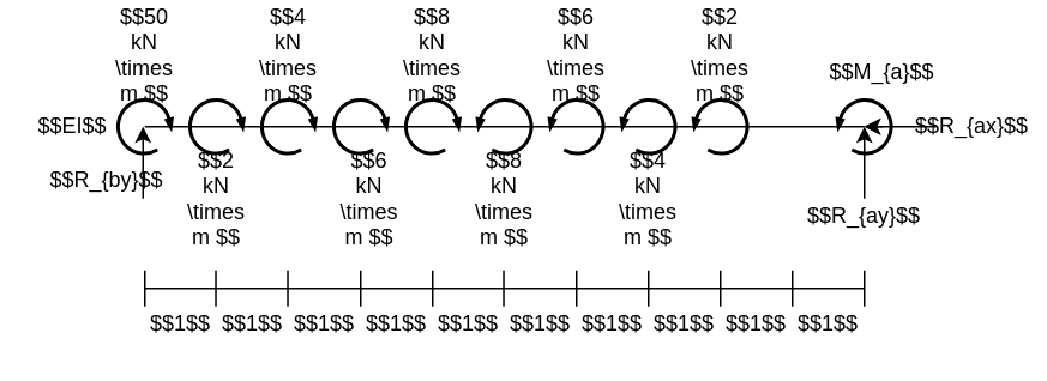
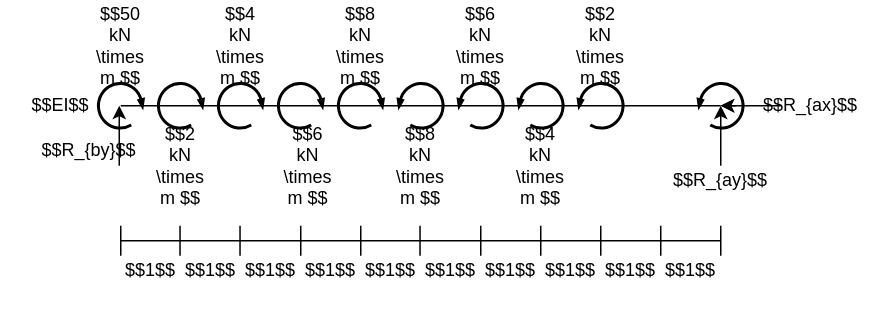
  <mxCell id="0" />
  <mxCell id="1" parent="0" />
  <mxCell id="2" value="" style="endArrow=none;html=1;startArrow=none;" parent="1" edge="1"><mxGeometry width="50" height="50" relative="1" as="geometry"><mxPoint x="80" y="70" as="sourcePoint" /><mxPoint x="480" y="70" as="targetPoint" /></mxGeometry></mxCell>
  <mxCell id="3" value="" style="endArrow=classic;html=1;" parent="1" edge="1"><mxGeometry width="50" height="50" relative="1" as="geometry"><mxPoint x="520" y="70" as="sourcePoint" /><mxPoint x="480" y="70" as="targetPoint" /></mxGeometry></mxCell>
  <mxCell id="4" value="" style="endArrow=classic;html=1;startArrow=none;" parent="1" edge="1"><mxGeometry width="50" height="50" relative="1" as="geometry"><mxPoint x="490" y="70" as="sourcePoint" /><mxPoint x="480" y="70" as="targetPoint" /></mxGeometry></mxCell>
  <mxCell id="5" value="&lt;div&gt;$$R_{ay}$$&lt;/div&gt;" style="text;html=1;strokeColor=none;fillColor=none;align=center;verticalAlign=middle;whiteSpace=wrap;rounded=0;" parent="1" vertex="1"><mxGeometry x="460" y="110" width="40" height="20" as="geometry" /></mxCell>
  <mxCell id="6" value="$$50 kN \times m $$" style="text;html=1;strokeColor=none;fillColor=none;align=center;verticalAlign=middle;whiteSpace=wrap;rounded=0;" parent="1" vertex="1"><mxGeometry x="60" y="20" width="40" height="20" as="geometry" /></mxCell>
  <mxCell id="7" value="$$EI$$" style="text;html=1;strokeColor=none;fillColor=none;align=center;verticalAlign=middle;whiteSpace=wrap;rounded=0;" parent="1" vertex="1"><mxGeometry x="20" y="60" width="40" height="20" as="geometry" /></mxCell>
  <mxCell id="8" value="" style="group" parent="1" vertex="1" connectable="0"><mxGeometry x="80" y="150" width="400" height="40" as="geometry" /></mxCell>
  <mxCell id="9" value="" style="endArrow=none;html=1;" parent="8" edge="1"><mxGeometry width="50" height="50" relative="1" as="geometry"><mxPoint y="10" as="sourcePoint" /><mxPoint x="400" y="10" as="targetPoint" /></mxGeometry></mxCell>
  <mxCell id="10" value="" style="endArrow=none;html=1;" parent="8" edge="1"><mxGeometry width="50" height="50" relative="1" as="geometry"><mxPoint y="20" as="sourcePoint" /><mxPoint as="targetPoint" /></mxGeometry></mxCell>
  <mxCell id="11" value="" style="endArrow=none;html=1;" parent="8" edge="1"><mxGeometry width="50" height="50" relative="1" as="geometry"><mxPoint x="39.52" y="20" as="sourcePoint" /><mxPoint x="39.52" as="targetPoint" /></mxGeometry></mxCell>
  <mxCell id="12" value="" style="endArrow=none;html=1;" parent="8" edge="1"><mxGeometry width="50" height="50" relative="1" as="geometry"><mxPoint x="79.52" y="20" as="sourcePoint" /><mxPoint x="79.52" as="targetPoint" /></mxGeometry></mxCell>
  <mxCell id="13" value="" style="endArrow=none;html=1;" parent="8" edge="1"><mxGeometry width="50" height="50" relative="1" as="geometry"><mxPoint x="120" y="20" as="sourcePoint" /><mxPoint x="120" as="targetPoint" /></mxGeometry></mxCell>
  <mxCell id="14" value="" style="endArrow=none;html=1;" parent="8" edge="1"><mxGeometry width="50" height="50" relative="1" as="geometry"><mxPoint x="160" y="20" as="sourcePoint" /><mxPoint x="160" as="targetPoint" /></mxGeometry></mxCell>
  <mxCell id="15" value="" style="endArrow=none;html=1;" parent="8" edge="1"><mxGeometry width="50" height="50" relative="1" as="geometry"><mxPoint x="199.52" y="20" as="sourcePoint" /><mxPoint x="199.52" as="targetPoint" /></mxGeometry></mxCell>
  <mxCell id="16" value="" style="endArrow=none;html=1;" parent="8" edge="1"><mxGeometry width="50" height="50" relative="1" as="geometry"><mxPoint x="240" y="20" as="sourcePoint" /><mxPoint x="240" as="targetPoint" /></mxGeometry></mxCell>
  <mxCell id="17" value="" style="endArrow=none;html=1;" parent="8" edge="1"><mxGeometry width="50" height="50" relative="1" as="geometry"><mxPoint x="280" y="20" as="sourcePoint" /><mxPoint x="280" as="targetPoint" /></mxGeometry></mxCell>
  <mxCell id="18" value="" style="endArrow=none;html=1;" parent="8" edge="1"><mxGeometry width="50" height="50" relative="1" as="geometry"><mxPoint x="320" y="20" as="sourcePoint" /><mxPoint x="320" as="targetPoint" /></mxGeometry></mxCell>
  <mxCell id="19" value="" style="endArrow=none;html=1;" parent="8" edge="1"><mxGeometry width="50" height="50" relative="1" as="geometry"><mxPoint x="360" y="20" as="sourcePoint" /><mxPoint x="360" as="targetPoint" /></mxGeometry></mxCell>
  <mxCell id="20" value="" style="endArrow=none;html=1;" parent="8" edge="1"><mxGeometry width="50" height="50" relative="1" as="geometry"><mxPoint x="400" y="20" as="sourcePoint" /><mxPoint x="400" as="targetPoint" /></mxGeometry></mxCell>
  <mxCell id="21" value="$$1$$" style="text;html=1;strokeColor=none;fillColor=none;align=center;verticalAlign=middle;whiteSpace=wrap;rounded=0;" parent="8" vertex="1"><mxGeometry y="20" width="40" height="20" as="geometry" /></mxCell>
  <mxCell id="22" value="$$1$$" style="text;html=1;strokeColor=none;fillColor=none;align=center;verticalAlign=middle;whiteSpace=wrap;rounded=0;" parent="8" vertex="1"><mxGeometry x="40" y="20" width="40" height="20" as="geometry" /></mxCell>
  <mxCell id="23" value="$$1$$" style="text;html=1;strokeColor=none;fillColor=none;align=center;verticalAlign=middle;whiteSpace=wrap;rounded=0;" parent="8" vertex="1"><mxGeometry x="80" y="20" width="40" height="20" as="geometry" /></mxCell>
  <mxCell id="24" value="$$1$$" style="text;html=1;strokeColor=none;fillColor=none;align=center;verticalAlign=middle;whiteSpace=wrap;rounded=0;" parent="8" vertex="1"><mxGeometry x="120" y="20" width="40" height="20" as="geometry" /></mxCell>
  <mxCell id="25" value="$$1$$" style="text;html=1;strokeColor=none;fillColor=none;align=center;verticalAlign=middle;whiteSpace=wrap;rounded=0;" parent="8" vertex="1"><mxGeometry x="160" y="20" width="40" height="20" as="geometry" /></mxCell>
  <mxCell id="26" value="$$1$$" style="text;html=1;strokeColor=none;fillColor=none;align=center;verticalAlign=middle;whiteSpace=wrap;rounded=0;" parent="8" vertex="1"><mxGeometry x="200" y="20" width="40" height="20" as="geometry" /></mxCell>
  <mxCell id="27" value="$$1$$" style="text;html=1;strokeColor=none;fillColor=none;align=center;verticalAlign=middle;whiteSpace=wrap;rounded=0;" parent="8" vertex="1"><mxGeometry x="240" y="20" width="40" height="20" as="geometry" /></mxCell>
  <mxCell id="28" value="$$1$$" style="text;html=1;strokeColor=none;fillColor=none;align=center;verticalAlign=middle;whiteSpace=wrap;rounded=0;" parent="8" vertex="1"><mxGeometry x="280" y="20" width="40" height="20" as="geometry" /></mxCell>
  <mxCell id="29" value="$$1$$" style="text;html=1;strokeColor=none;fillColor=none;align=center;verticalAlign=middle;whiteSpace=wrap;rounded=0;" parent="8" vertex="1"><mxGeometry x="320" y="20" width="40" height="20" as="geometry" /></mxCell>
  <mxCell id="30" value="$$1$$" style="text;html=1;strokeColor=none;fillColor=none;align=center;verticalAlign=middle;whiteSpace=wrap;rounded=0;" parent="8" vertex="1"><mxGeometry x="360" y="20" width="40" height="20" as="geometry" /></mxCell>
  <mxCell id="31" value="&lt;div&gt;$$R_{ax}$$&lt;/div&gt;" style="text;html=1;strokeColor=none;fillColor=none;align=center;verticalAlign=middle;whiteSpace=wrap;rounded=0;" parent="1" vertex="1"><mxGeometry x="520" y="60" width="40" height="20" as="geometry" /></mxCell>
- <mxCell id="32" value="&lt;div&gt;$$M_{a}$$&lt;/div&gt;" style="text;html=1;strokeColor=none;fillColor=none;align=center;verticalAlign=middle;whiteSpace=wrap;rounded=0;" parent="1" vertex="1"><mxGeometry x="470" y="30" width="40" height="20" as="geometry" /></mxCell>
  <mxCell id="33" value="" style="verticalLabelPosition=bottom;html=1;verticalAlign=top;strokeWidth=2;shape=mxgraph.lean_mapping.physical_pull;pointerEvents=1;sketch=0;rotation=-180;flipH=1;" parent="1" vertex="1"><mxGeometry x="105" y="55" width="30" height="30" as="geometry" /></mxCell>
  <mxCell id="34" value="" style="endArrow=classic;html=1;" parent="1" edge="1"><mxGeometry width="50" height="50" relative="1" as="geometry"><mxPoint x="480" y="110" as="sourcePoint" /><mxPoint x="480" y="70" as="targetPoint" /></mxGeometry></mxCell>
  <mxCell id="35" value="" style="verticalLabelPosition=bottom;html=1;verticalAlign=top;strokeWidth=2;shape=mxgraph.lean_mapping.physical_pull;pointerEvents=1;sketch=0;rotation=-180;flipH=0;" parent="1" vertex="1"><mxGeometry x="465" y="55" width="30" height="30" as="geometry" /></mxCell>
  <mxCell id="36" value="" style="verticalLabelPosition=bottom;html=1;verticalAlign=top;strokeWidth=2;shape=mxgraph.lean_mapping.physical_pull;pointerEvents=1;sketch=0;rotation=-180;flipH=1;" parent="1" vertex="1"><mxGeometry x="65" y="55" width="30" height="30" as="geometry" /></mxCell>
  <mxCell id="37" value="" style="verticalLabelPosition=bottom;html=1;verticalAlign=top;strokeWidth=2;shape=mxgraph.lean_mapping.physical_pull;pointerEvents=1;sketch=0;rotation=-180;flipH=1;" parent="1" vertex="1"><mxGeometry x="185" y="55" width="30" height="30" as="geometry" /></mxCell>
  <mxCell id="38" value="" style="verticalLabelPosition=bottom;html=1;verticalAlign=top;strokeWidth=2;shape=mxgraph.lean_mapping.physical_pull;pointerEvents=1;sketch=0;rotation=-180;flipH=1;" parent="1" vertex="1"><mxGeometry x="145" y="55" width="30" height="30" as="geometry" /></mxCell>
  <mxCell id="39" value="" style="verticalLabelPosition=bottom;html=1;verticalAlign=top;strokeWidth=2;shape=mxgraph.lean_mapping.physical_pull;pointerEvents=1;sketch=0;rotation=-180;flipH=1;" parent="1" vertex="1"><mxGeometry x="225" y="55" width="30" height="30" as="geometry" /></mxCell>
  <mxCell id="40" value="" style="verticalLabelPosition=bottom;html=1;verticalAlign=top;strokeWidth=2;shape=mxgraph.lean_mapping.physical_pull;pointerEvents=1;sketch=0;rotation=-180;flipH=0;" parent="1" vertex="1"><mxGeometry x="265" y="55" width="30" height="30" as="geometry" /></mxCell>
  <mxCell id="41" value="" style="verticalLabelPosition=bottom;html=1;verticalAlign=top;strokeWidth=2;shape=mxgraph.lean_mapping.physical_pull;pointerEvents=1;sketch=0;rotation=-180;flipH=0;" parent="1" vertex="1"><mxGeometry x="305" y="55" width="30" height="30" as="geometry" /></mxCell>
  <mxCell id="42" value="" style="verticalLabelPosition=bottom;html=1;verticalAlign=top;strokeWidth=2;shape=mxgraph.lean_mapping.physical_pull;pointerEvents=1;sketch=0;rotation=-180;flipH=0;" parent="1" vertex="1"><mxGeometry x="345" y="55" width="30" height="30" as="geometry" /></mxCell>
  <mxCell id="43" value="" style="verticalLabelPosition=bottom;html=1;verticalAlign=top;strokeWidth=2;shape=mxgraph.lean_mapping.physical_pull;pointerEvents=1;sketch=0;rotation=-180;flipH=0;" parent="1" vertex="1"><mxGeometry x="385" y="55" width="30" height="30" as="geometry" /></mxCell>
  <mxCell id="44" value="$$2 kN \times m $$" style="text;html=1;strokeColor=none;fillColor=none;align=center;verticalAlign=middle;whiteSpace=wrap;rounded=0;" parent="1" vertex="1"><mxGeometry x="100" y="100" width="40" height="20" as="geometry" /></mxCell>
  <mxCell id="45" value="$$4 kN \times m $$" style="text;html=1;strokeColor=none;fillColor=none;align=center;verticalAlign=middle;whiteSpace=wrap;rounded=0;" parent="1" vertex="1"><mxGeometry x="140" y="20" width="40" height="20" as="geometry" /></mxCell>
  <mxCell id="46" value="$$6 kN \times m $$" style="text;html=1;strokeColor=none;fillColor=none;align=center;verticalAlign=middle;whiteSpace=wrap;rounded=0;" parent="1" vertex="1"><mxGeometry x="185" y="100" width="40" height="20" as="geometry" /></mxCell>
  <mxCell id="47" value="$$8 kN \times m $$" style="text;html=1;strokeColor=none;fillColor=none;align=center;verticalAlign=middle;whiteSpace=wrap;rounded=0;" parent="1" vertex="1"><mxGeometry x="220" y="20" width="40" height="20" as="geometry" /></mxCell>
  <mxCell id="48" value="$$6 kN \times m $$" style="text;html=1;strokeColor=none;fillColor=none;align=center;verticalAlign=middle;whiteSpace=wrap;rounded=0;" parent="1" vertex="1"><mxGeometry x="300" y="20" width="40" height="20" as="geometry" /></mxCell>
  <mxCell id="49" value="$$8 kN \times m $$" style="text;html=1;strokeColor=none;fillColor=none;align=center;verticalAlign=middle;whiteSpace=wrap;rounded=0;" parent="1" vertex="1"><mxGeometry x="260" y="100" width="40" height="20" as="geometry" /></mxCell>
  <mxCell id="50" value="$$4 kN \times m $$" style="text;html=1;strokeColor=none;fillColor=none;align=center;verticalAlign=middle;whiteSpace=wrap;rounded=0;" parent="1" vertex="1"><mxGeometry x="340" y="100" width="40" height="20" as="geometry" /></mxCell>
  <mxCell id="51" value="$$2 kN \times m $$" style="text;html=1;strokeColor=none;fillColor=none;align=center;verticalAlign=middle;whiteSpace=wrap;rounded=0;" parent="1" vertex="1"><mxGeometry x="380" y="20" width="40" height="20" as="geometry" /></mxCell>
  <mxCell id="52" value="" style="endArrow=classic;html=1;" edge="1" parent="1"><mxGeometry width="50" height="50" relative="1" as="geometry"><mxPoint x="79" y="110" as="sourcePoint" /><mxPoint x="79" y="70" as="targetPoint" /></mxGeometry></mxCell>
  <mxCell id="53" value="&lt;div&gt;$$R_{by}$$&lt;/div&gt;" style="text;html=1;strokeColor=none;fillColor=none;align=center;verticalAlign=middle;whiteSpace=wrap;rounded=0;" vertex="1" parent="1"><mxGeometry x="39" y="90" width="40" height="20" as="geometry" /></mxCell>
